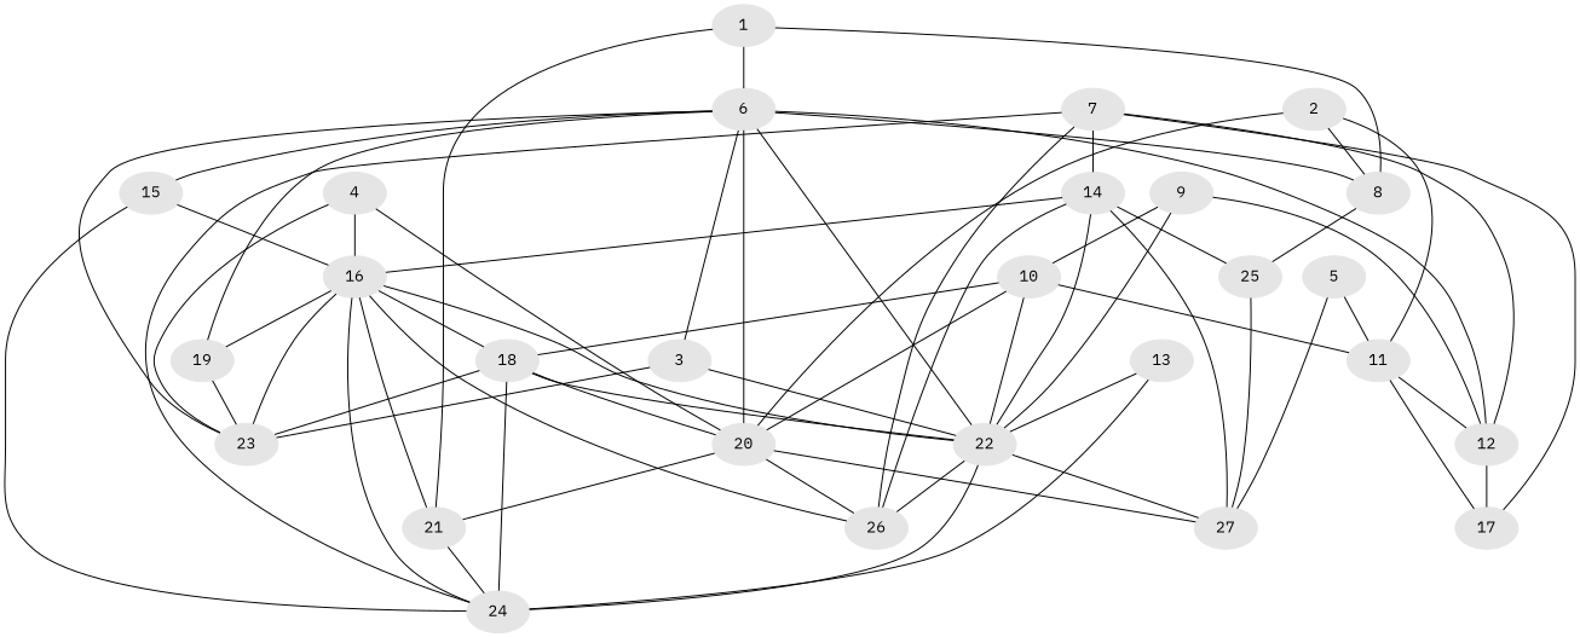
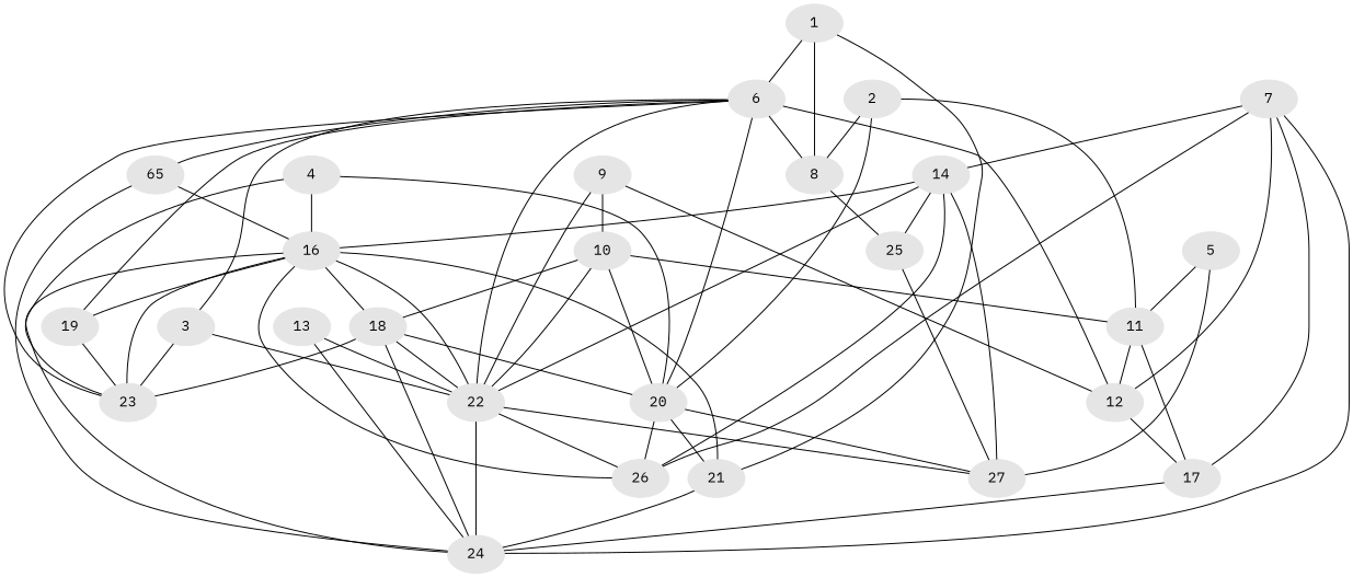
  graph {
    fontname="IBM Plex Mono"
    node [color=gray90 fontname="IBM Plex Mono" style=filled]
    edge [fontname="IBM Plex Mono" weight=1.0]
    1
    6
    8
    21
    20
    3
    22
    23
    12
-   15
+   15 [label=65]
    19
    25
    24
    2
    11
    17
    27
    26
    4
    16
    18
    5
    9
    10
    7
    14
    13
    1 -- 6
    1 -- 8
    1 -- 21
    6 -- 8
    6 -- 20 [weight=2.0]
    6 -- 3
    6 -- 22
    6 -- 23
    6 -- 12 [weight=2.0]
    6 -- 15
    6 -- 19
    8 -- 25 [weight=2.0]
    21 -- 24
    20 -- 21
    20 -- 27
    20 -- 26
    3 -- 22
    3 -- 23
    22 -- 24 [weight=3.0]
    22 -- 27
    22 -- 26
    12 -- 17
    15 -- 24
    15 -- 16
    19 -- 23
    25 -- 27
    2 -- 8
    2 -- 20
    2 -- 11
    11 -- 12
    11 -- 17
+   17 -- 24
    4 -- 20
    4 -- 23
    4 -- 16
    16 -- 21
    16 -- 22
    16 -- 23
    16 -- 19
    16 -- 24
    16 -- 26
    16 -- 18
    18 -- 20
    18 -- 22
    18 -- 23 [weight=2.0]
    18 -- 24
    5 -- 11
    5 -- 27
    9 -- 22
    9 -- 12
    9 -- 10
    10 -- 20
    10 -- 22
    10 -- 11 [weight=3.0]
    10 -- 18
    7 -- 12
    7 -- 24
    7 -- 17
    7 -- 26
    7 -- 14
    14 -- 22
    14 -- 25
    14 -- 27
    14 -- 26
    14 -- 16
    13 -- 22
    13 -- 24
  }
